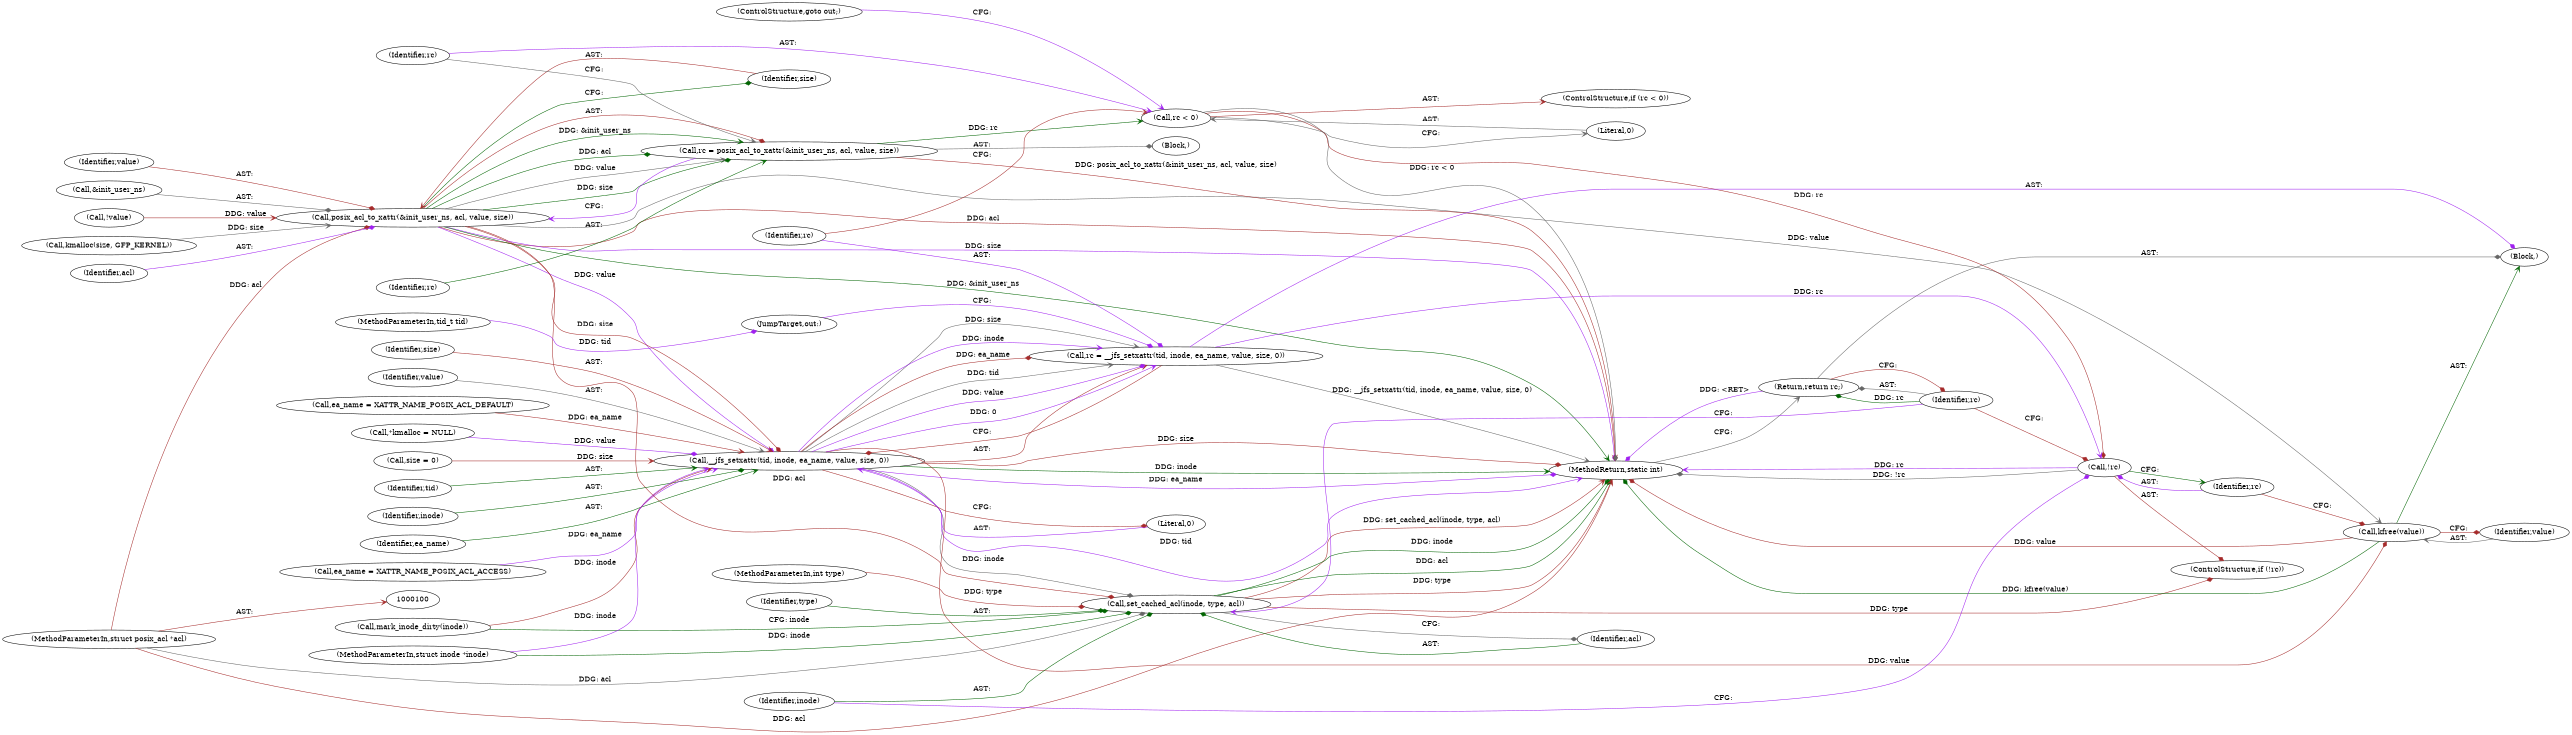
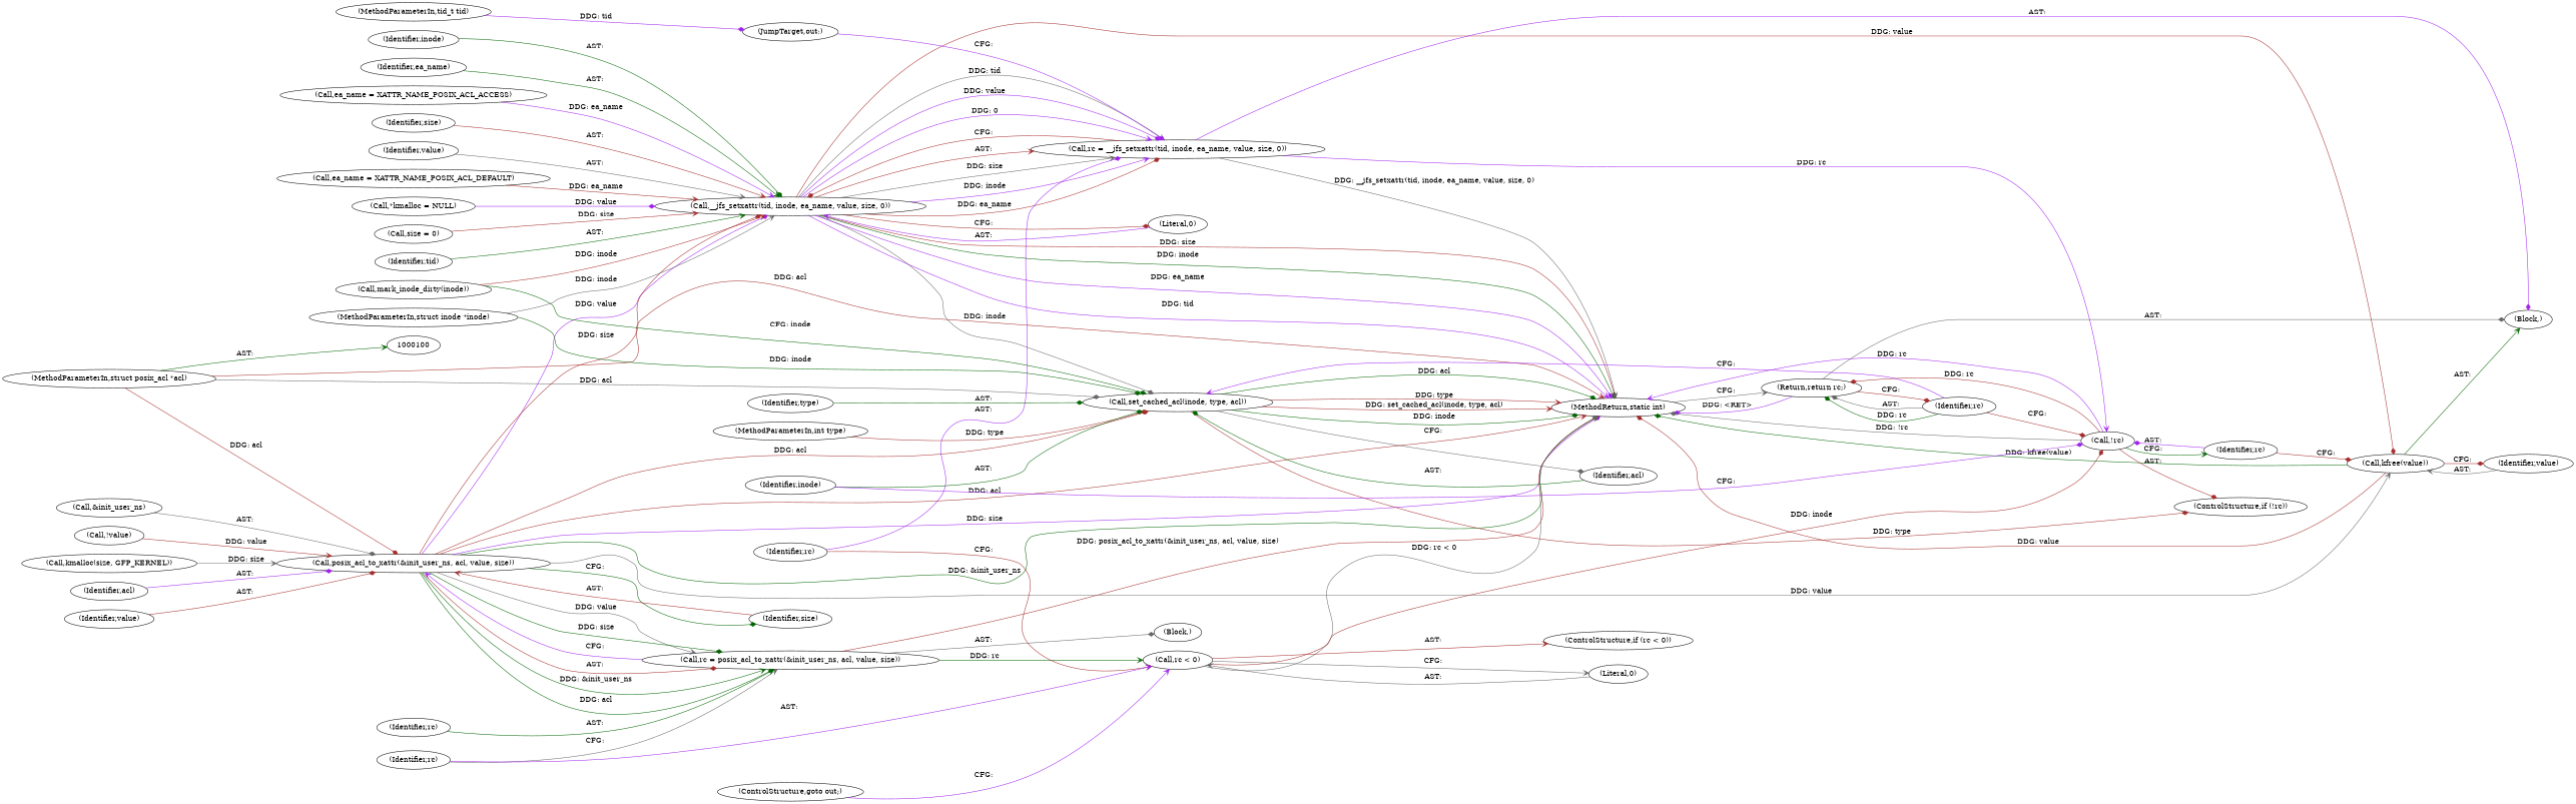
  digraph {
    rankdir=LR
    edge [arrowhead=diamond color=brown]
    n1 [label="(MethodParameterIn,struct posix_acl *acl)"]
    n2 [label="(Call,posix_acl_to_xattr(&init_user_ns, acl, value, size))"]
    n3 [label="(Call,set_cached_acl(inode, type, acl))"]
    n4 [label="(MethodReturn,static int)"]
    1000100
    n6 [label="(Call,rc = posix_acl_to_xattr(&init_user_ns, acl, value, size))"]
    n7 [label="(Call,__jfs_setxattr(tid, inode, ea_name, value, size, 0))"]
    n8 [label="(Call,kfree(value))"]
    n9 [label="(Identifier,size)"]
    n10 [label="(ControlStructure,if (!rc))"]
    n11 [label="(Identifier,acl)"]
    n12 [label="(Return,return rc;)"]
    n13 [label="(Call,rc < 0)"]
    n14 [label="(Block,)"]
    n15 [label="(Call,rc = __jfs_setxattr(tid, inode, ea_name, value, size, 0))"]
    n16 [label="(Literal,0)"]
    n17 [label="(Block,)"]
    n18 [label="(Identifier,value)"]
    n19 [label="(Call,!rc)"]
    n20 [label="(Literal,0)"]
    n21 [label="(ControlStructure,if (rc < 0))"]
    n22 [label="(Identifier,rc)"]
    n23 [label="(Identifier,rc)"]
    n24 [label="(Identifier,inode)"]
    n25 [label="(Call,kmalloc(size, GFP_KERNEL))"]
    n26 [label="(Identifier,ea_name)"]
    n27 [label="(Identifier,acl)"]
    n28 [label="(Identifier,rc)"]
    n29 [label="(Call,ea_name = XATTR_NAME_POSIX_ACL_ACCESS)"]
    n30 [label="(Identifier,rc)"]
    n31 [label="(Call,mark_inode_dirty(inode))"]
    n32 [label="(Identifier,value)"]
    n33 [label="(Identifier,size)"]
    n34 [label="(Identifier,rc)"]
    n35 [label="(ControlStructure,goto out;)"]
    n36 [label="(MethodParameterIn,int type)"]
    n37 [label="(MethodParameterIn,tid_t tid)"]
    n38 [label="(JumpTarget,out:)"]
    n39 [label="(Identifier,inode)"]
    n40 [label="(Identifier,value)"]
    n41 [label="(Call,&init_user_ns)"]
    n42 [label="(MethodParameterIn,struct inode *inode)"]
    n43 [label="(Call,ea_name = XATTR_NAME_POSIX_ACL_DEFAULT)"]
    n44 [label="(Call,*kmalloc = NULL)"]
    n45 [label="(Call,size = 0)"]
    n46 [label="(Call,!value)"]
    n47 [label="(Identifier,tid)"]
    n48 [label="(Identifier,type)"]
    n1 -> n2 [label="DDG: acl"]
    n1 -> n3 [color=gray40 label="DDG: acl"]
    n1 -> n4 [arrowhead=vee label="DDG: acl"]
-   n1 -> 1000100 [arrowhead=vee label="AST: "]
+   n1 -> 1000100 [arrowhead=vee color=darkgreen label="AST: "]
    n2 -> n3 [label="DDG: acl"]
    n2 -> n4 [arrowhead=vee label="DDG: acl"]
    n2 -> n4 [color=purple label="DDG: size"]
    n2 -> n4 [arrowhead=vee color=darkgreen label="DDG: &init_user_ns"]
    n2 -> n6 [label="AST: "]
    n2 -> n6 [arrowhead=vee color=darkgreen label="DDG: &init_user_ns"]
    n2 -> n6 [color=darkgreen label="DDG: acl"]
    n2 -> n6 [arrowhead=vee color=gray40 label="DDG: value"]
    n2 -> n6 [color=darkgreen label="DDG: size"]
    n2 -> n7 [color=purple label="DDG: value"]
    n2 -> n7 [label="DDG: size"]
    n2 -> n8 [arrowhead=vee color=gray40 label="DDG: value"]
    n2 -> n9 [color=darkgreen label="CFG: "]
    n3 -> n4 [arrowhead=vee label="DDG: set_cached_acl(inode, type, acl)"]
    n3 -> n4 [color=darkgreen label="DDG: inode"]
    n3 -> n4 [color=darkgreen label="DDG: acl"]
    n3 -> n4 [arrowhead=vee label="DDG: type"]
    n3 -> n10 [label="DDG: type"]
    n3 -> n11 [color=gray40 label="CFG: "]
    n4 -> n12 [arrowhead=vee color=gray40 label="CFG: "]
    n6 -> n2 [arrowhead=vee color=purple label="CFG: "]
    n6 -> n4 [label="DDG: posix_acl_to_xattr(&init_user_ns, acl, value, size)"]
    n6 -> n13 [arrowhead=vee color=darkgreen label="DDG: rc"]
    n6 -> n14 [color=gray40 label="AST: "]
    n7 -> n3 [color=gray40 label="DDG: inode"]
    n7 -> n4 [label="DDG: size"]
    n7 -> n4 [arrowhead=vee color=darkgreen label="DDG: inode"]
    n7 -> n4 [color=purple label="DDG: ea_name"]
    n7 -> n4 [arrowhead=vee color=purple label="DDG: tid"]
    n7 -> n8 [label="DDG: value"]
    n7 -> n15 [arrowhead=vee label="AST: "]
    n7 -> n15 [arrowhead=vee color=gray40 label="DDG: size"]
    n7 -> n15 [arrowhead=vee color=purple label="DDG: inode"]
    n7 -> n15 [label="DDG: ea_name"]
    n7 -> n15 [arrowhead=vee color=gray40 label="DDG: tid"]
    n7 -> n15 [color=purple label="DDG: value"]
    n7 -> n15 [arrowhead=vee color=purple label="DDG: 0"]
    n7 -> n16 [label="CFG: "]
    n8 -> n4 [color=darkgreen label="DDG: kfree(value)"]
    n8 -> n4 [label="DDG: value"]
    n8 -> n17 [arrowhead=vee color=darkgreen label="AST: "]
    n8 -> n18 [label="CFG: "]
    n9 -> n2 [arrowhead=vee label="AST: "]
    n11 -> n3 [color=darkgreen label="AST: "]
    n12 -> n4 [color=purple label="DDG: <RET>"]
    n12 -> n17 [color=gray40 label="AST: "]
    n12 -> n23 [label="CFG: "]
    n13 -> n4 [color=gray40 label="DDG: rc < 0"]
-   n13 -> n19 [label="DDG: rc"]
+   n13 -> n19 [label="DDG: inode"]
    n13 -> n20 [arrowhead=vee color=gray40 label="CFG: "]
    n13 -> n21 [arrowhead=vee label="AST: "]
    n15 -> n4 [arrowhead=vee color=gray40 label="DDG: __jfs_setxattr(tid, inode, ea_name, value, size, 0)"]
    n15 -> n7 [label="CFG: "]
    n15 -> n17 [color=purple label="AST: "]
    n15 -> n19 [arrowhead=vee color=purple label="DDG: rc"]
    n16 -> n7 [arrowhead=vee color=purple label="AST: "]
    n18 -> n8 [arrowhead=vee color=gray40 label="AST: "]
    n19 -> n4 [arrowhead=vee color=purple label="DDG: rc"]
    n19 -> n4 [color=gray40 label="DDG: !rc"]
    n19 -> n10 [label="AST: "]
+   n19 -> n12 [label="DDG: rc"]
    n19 -> n22 [arrowhead=vee color=darkgreen label="CFG: "]
    n20 -> n13 [arrowhead=vee color=gray40 label="AST: "]
    n22 -> n8 [label="CFG: "]
    n22 -> n19 [color=purple label="AST: "]
    n23 -> n3 [arrowhead=vee color=purple label="CFG: "]
    n23 -> n12 [color=gray40 label="AST: "]
    n23 -> n12 [color=darkgreen label="DDG: rc"]
    n23 -> n19 [label="CFG: "]
    n24 -> n7 [color=darkgreen label="AST: "]
    n25 -> n2 [arrowhead=vee color=gray40 label="DDG: size"]
    n26 -> n7 [arrowhead=vee color=darkgreen label="AST: "]
    n27 -> n2 [color=purple label="AST: "]
    n28 -> n13 [arrowhead=vee label="CFG: "]
    n28 -> n15 [color=purple label="AST: "]
    n29 -> n7 [arrowhead=vee color=purple label="DDG: ea_name"]
    n30 -> n6 [arrowhead=vee color=gray40 label="CFG: "]
    n30 -> n13 [arrowhead=vee color=purple label="AST: "]
    n31 -> n3 [color=darkgreen label="CFG: inode"]
    n31 -> n7 [arrowhead=vee label="DDG: inode"]
    n32 -> n2 [label="AST: "]
    n33 -> n7 [arrowhead=vee label="AST: "]
    n34 -> n6 [arrowhead=vee color=darkgreen label="AST: "]
    n35 -> n13 [arrowhead=vee color=purple label="CFG: "]
    n36 -> n3 [label="DDG: type"]
    n37 -> n38 [color=purple label="DDG: tid"]
    n38 -> n15 [color=purple label="CFG: "]
    n39 -> n3 [color=darkgreen label="AST: "]
    n39 -> n19 [color=purple label="CFG: "]
    n40 -> n7 [arrowhead=vee color=gray40 label="AST: "]
    n41 -> n2 [color=gray40 label="AST: "]
    n42 -> n3 [color=darkgreen label="DDG: inode"]
-   n42 -> n7 [arrowhead=vee color=purple label="DDG: inode"]
+   n42 -> n7 [arrowhead=vee color=gray40 label="DDG: inode"]
    n43 -> n7 [arrowhead=vee label="DDG: ea_name"]
    n44 -> n7 [color=purple label="DDG: value"]
    n45 -> n7 [arrowhead=vee label="DDG: size"]
    n46 -> n2 [arrowhead=vee label="DDG: value"]
    n47 -> n7 [arrowhead=vee color=darkgreen label="AST: "]
    n48 -> n3 [color=darkgreen label="AST: "]
  }
